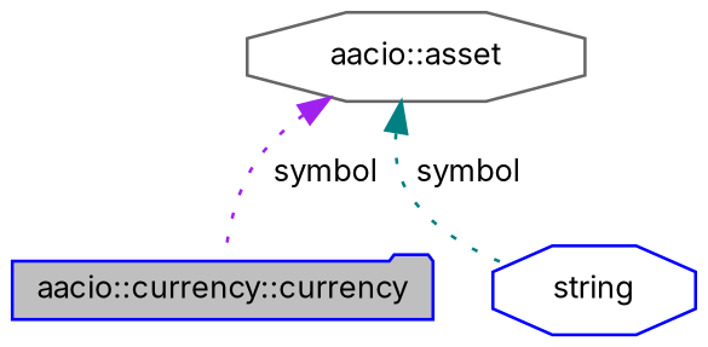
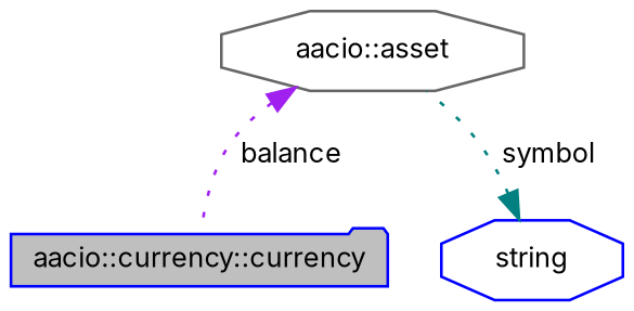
  digraph {
    fontname=Inter
    node [color=blue fillcolor=white fontname=Inter fontsize=10 shape=octagon style=filled]
    edge [dir=back fontname=Inter fontsize=10 labelfontname=Helvetica labelfontsize=10 style=dotted]
    n1 [fillcolor=grey75 fontcolor=black height=0.2 label="aacio::currency::currency" shape=folder width=0.4]
    n2 [color=gray40 height=0.2 label="aacio::asset" width=0.4]
    n3 [height=0.2 label=string width=0.4]
-   n2 -> n1 [color=purple label=" symbol"]
-   n2 -> n3 [color=teal label=" symbol"]
+   n2 -> n1 [color=purple label=" balance"]
+   n3 -> n2 [color=teal label=" symbol"]
  }
